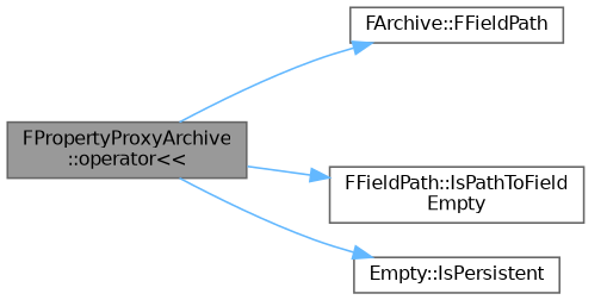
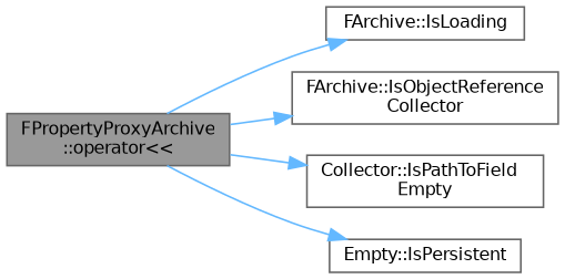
  digraph {
    rankdir=LR
    node [color=grey40 fillcolor=white fontname=Helvetica fontsize=10 shape=box style=filled]
    edge [color=steelblue1 fontname=Helvetica fontsize=10 labelfontname=Helvetica labelfontsize=10 style=solid]
    n1 [color=gray40 fillcolor=grey60 fontcolor=black height=0.2 label="FPropertyProxyArchive\l::operator\<\<" width=0.4]
-   n2 [height=0.2 label="FArchive::FFieldPath" width=0.4]
-   n4 [height=0.2 label="FFieldPath::IsPathToField\lEmpty" width=0.4]
+   n2 [height=0.2 label="FArchive::IsLoading" width=0.4]
+   n3 [height=0.2 label="FArchive::IsObjectReference\lCollector" width=0.4]
+   n4 [height=0.2 label="Collector::IsPathToField\lEmpty" width=0.4]
    n5 [height=0.2 label="Empty::IsPersistent" width=0.4]
    n1 -> n2
+   n1 -> n3
    n1 -> n4
    n1 -> n5
  }
